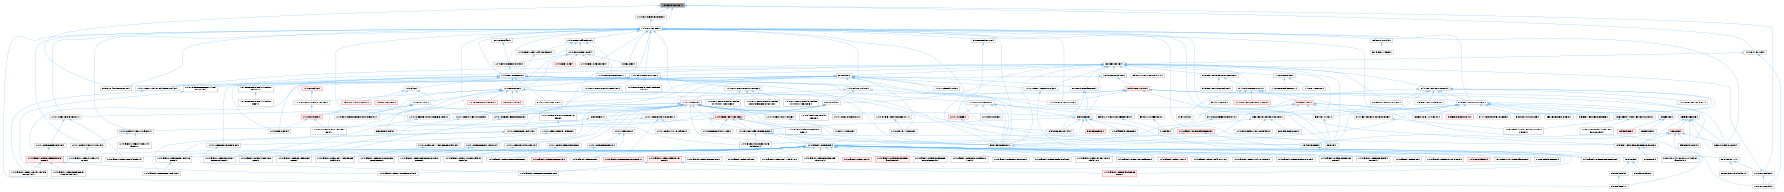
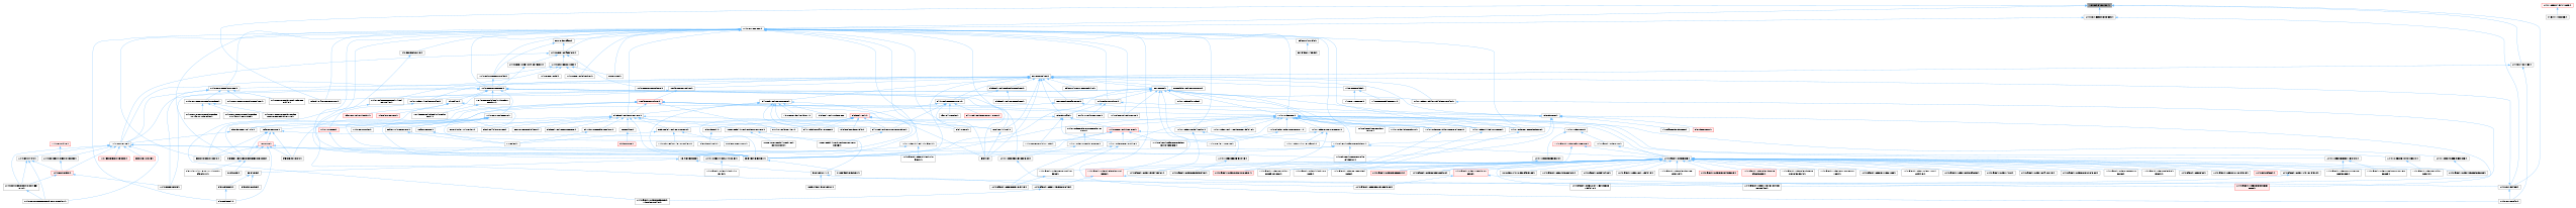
  digraph {
    node [color=grey40 fillcolor=white fontname=Helvetica fontsize=10 shape=box style=filled]
    edge [color=steelblue1 dir=back fontname=Helvetica fontsize=10 labelfontname=Helvetica labelfontsize=10 style=solid]
    n1 [color=gray40 fillcolor=grey60 fontcolor=black height=0.2 label="NamedValueArray.h" width=0.4]
    n2 [height=0.2 label="AnimBulkCurves.h" width=0.4]
    n3 [height=0.2 label="BlendKeyframesPerBone.h" width=0.4]
    n4 [height=0.2 label="AnimCurveElementFlags.h" width=0.4]
    n5 [height=0.2 label="AnimCurveFilter.h" width=0.4]
    n6 [height=0.2 label="AnimCurveTypes.h" width=0.4]
    n7 [height=0.2 label="AnimCurveUtils.h" width=0.4]
    n8 [height=0.2 label="BoneContainer.h" width=0.4]
    n9 [height=0.2 label="AnimCompressionTypes.h" width=0.4]
    n10 [height=0.2 label="EngineSharedPCH.h" width=0.4]
    n11 [height=0.2 label="Engine.h" width=0.4]
    n12 [height=0.2 label="EngineMinimal.h" width=0.4]
    n13 [height=0.2 label="SkeletalMeshRestoreState_LODPose.h" width=0.4]
-   n14 [color=red height=0.2 label="AnimNodeBase.h" width=0.4]
+   n14 [height=0.2 label="AnimNodeBase.h" width=0.4]
    n15 [height=0.2 label="AnimSlotEvaluationPose.h" width=0.4]
    n16 [height=0.2 label="DecompressionTools.h" width=0.4]
    n17 [height=0.2 label="KeyframeState.h" width=0.4]
    n18 [height=0.2 label="SkeletalMeshComponent.h" width=0.4]
    n19 [height=0.2 label="AnimNode_Inertialization.h" width=0.4]
    n20 [height=0.2 label="AnimNode_LinkedInputPose.h" width=0.4]
    n21 [height=0.2 label="AnimNode_SaveCachedPose.h" width=0.4]
    n22 [height=0.2 label="AnimNode_TransitionPoseEvaluator.h" width=0.4]
    n23 [height=0.2 label="AnimNode_LinkedAnimGraph.h" width=0.4]
    n24 [height=0.2 label="AnimNode_LinkedAnimLayer.h" width=0.4]
    n25 [height=0.2 label="RigLogicTask.h" width=0.4]
    n26 [height=0.2 label="AnimationRuntime.h" width=0.4]
    n27 [height=0.2 label="AnimDataModelHasher.h" width=0.4]
    n28 [height=0.2 label="AnimDataNotifications.h" width=0.4]
    n29 [height=0.2 label="AnimSequenceBase.h" width=0.4]
    n30 [height=0.2 label="IAnimationDataController.h" width=0.4]
    n31 [height=0.2 label="PoseAsset.h" width=0.4]
    n32 [height=0.2 label="CurveIdentifier.h" width=0.4]
    n33 [height=0.2 label="EditorAnimUtils.h" width=0.4]
    n34 [height=0.2 label="TimeStretchCurve.h" width=0.4]
    n35 [height=0.2 label="AnimNode_ModularVehicleController.h" width=0.4]
    n36 [height=0.2 label="AnimNode_StageCoachWheel\lController.h" width=0.4]
    n37 [height=0.2 label="AnimNode_WheelController.h" width=0.4]
    n38 [height=0.2 label="AnimSequenceHelpers.h" width=0.4]
    n39 [height=0.2 label="AttributesContainer.h" width=0.4]
    n40 [height=0.2 label="BlendSpace.h" width=0.4]
    n41 [height=0.2 label="BlendProfile.h" width=0.4]
    n42 [height=0.2 label="BonePose.h" width=0.4]
    n43 [height=0.2 label="BoneSocketReference.h" width=0.4]
    n44 [height=0.2 label="EditorAnimCurveBoneLinks.h" width=0.4]
    n45 [height=0.2 label="MirrorDataTable.h" width=0.4]
    n46 [height=0.2 label="PoseableMeshComponent.h" width=0.4]
    n47 [height=0.2 label="SkeletalMeshReductionSettings.h" width=0.4]
    n48 [height=0.2 label="SkinnedAssetCommon.h" width=0.4]
    n49 [height=0.2 label="SkinnedMeshComponent.h" width=0.4]
    n50 [height=0.2 label="AnimBoneCompressionCodec.h" width=0.4]
    n51 [height=0.2 label="AnimStreamable.h" width=0.4]
    n52 [height=0.2 label="AnimCompressionDerivedData\lPublic.h" width=0.4]
    n53 [height=0.2 label="AnimCurveCompressionCodec.h" width=0.4]
    n54 [height=0.2 label="AnimCurveCompressionSettings.h" width=0.4]
    n55 [height=0.2 label="AnimSequence.h" width=0.4]
    n56 [height=0.2 label="UnrealEdSharedPCH.h" width=0.4]
    n57 [height=0.2 label="AnimGraphNode_ModularVehicle\lController.h" width=0.4]
    n58 [height=0.2 label="AnimGraphNode_StageCoach\lWheelController.h" width=0.4]
    n59 [height=0.2 label="AnimGraphNode_WheelController.h" width=0.4]
    n60 [color=red fillcolor="#FFF0F0" height=0.2 label="AttributesRuntime.h" width=0.4]
    n61 [height=0.2 label="AnimBlueprintPostCompile\lValidation.h" width=0.4]
    n62 [height=0.2 label="BlendSpaceAnalysis.h" width=0.4]
    n63 [height=0.2 label="AnimBlueprintGeneratedClass.h" width=0.4]
    n64 [color=red fillcolor="#FFF0F0" height=0.2 label="AnimGraphNode_BlendSpace\lBase.h" width=0.4]
    n65 [height=0.2 label="AimOffsetBlendSpace.h" width=0.4]
    n66 [color=red fillcolor="#FFF0F0" height=0.2 label="BlendSpace1D.h" width=0.4]
    n67 [height=0.2 label="AnimNode_StateMachine.h" width=0.4]
    n68 [color=red fillcolor="#FFF0F0" height=0.2 label="AnimStateMachineTypes.h" width=0.4]
    n69 [height=0.2 label="AnimStateTransitionNode.h" width=0.4]
    n70 [height=0.2 label="IBlendStack.h" width=0.4]
    n71 [color=red fillcolor="#FFF0F0" height=0.2 label="AnimGraphNode_SkeletalControl\lBase.h" width=0.4]
    n72 [height=0.2 label="AnimPreviewInstance.h" width=0.4]
    n73 [height=0.2 label="AnimNodeEditMode.h" width=0.4]
    n74 [height=0.2 label="MirrorDataTableFactory.h" width=0.4]
    n75 [height=0.2 label="MirrorSyncScope.h" width=0.4]
    n76 [height=0.2 label="SkeletalMeshLODSettings.h" width=0.4]
    n77 [height=0.2 label="GPUSkinCache.h" width=0.4]
    n78 [height=0.2 label="SkelImport.h" width=0.4]
    n79 [color=red fillcolor="#FFF0F0" height=0.2 label="SkeletalMesh.h" width=0.4]
    n80 [height=0.2 label="SkinnedMeshComponentHelper.h" width=0.4]
    n81 [color=red fillcolor="#FFF0F0" height=0.2 label="SkinnedMeshSceneProxyDesc.h" width=0.4]
-   n82 [color=red height=0.2 label="SkeletalRenderPublic.h" width=0.4]
+   n82 [height=0.2 label="SkeletalRenderPublic.h" width=0.4]
    n83 [height=0.2 label="SkinWeightProfileManager.h" width=0.4]
    n84 [height=0.2 label="KismetRenderingLibrary.h" width=0.4]
    n85 [height=0.2 label="SkeletalMeshUpdate.cpp" width=0.4]
    n86 [color=red fillcolor="#FFF0F0" height=0.2 label="AnimCompress.h" width=0.4]
    n87 [height=0.2 label="AnimCurveCompressionCodec\l_CompressedRichCurve.h" width=0.4]
    n88 [height=0.2 label="AnimCurveCompressionCodec\l_UniformIndexable.h" width=0.4]
    n89 [height=0.2 label="AnimCurveCompressionCodec\l_UniformlySampled.h" width=0.4]
    n90 [height=0.2 label="AnimCompress_RemoveLinear\lKeys.h" width=0.4]
    n91 [height=0.2 label="AnimCompress_PerTrackCompression.h" width=0.4]
    n92 [height=0.2 label="AnimationUtils.h" width=0.4]
    n93 [color=red fillcolor="#FFF0F0" height=0.2 label="MovieSceneToolHelpers.h" width=0.4]
    n94 [color=red fillcolor="#FFF0F0" height=0.2 label="PersonaModule.h" width=0.4]
    n95 [color=red fillcolor="#FFF0F0" height=0.2 label="AnimEncoding.h" width=0.4]
    n96 [height=0.2 label="GenerationTools.h" width=0.4]
+   n97 [height=0.2 label="SAnimAttributeView.h" width=0.4]
    n98 [height=0.2 label="PushPose.h" width=0.4]
    n99 [height=0.2 label="RigUnit_AnimNextRunAnimation\lGraph_v1.h" width=0.4]
    n100 [height=0.2 label="AnimBlueprintExtension\l_Base.h" width=0.4]
    n101 [height=0.2 label="AnimGraphNode_Base.h" width=0.4]
    n102 [height=0.2 label="AnimNodeAlphaOptions.h" width=0.4]
    n103 [height=0.2 label="AnimNodeSpaceConversions.h" width=0.4]
    n104 [height=0.2 label="AnimNode_ApplyMeshSpaceAdditive.h" width=0.4]
    n105 [height=0.2 label="AnimNode_CustomProperty.h" width=0.4]
-   n106 [height=0.2 label="AnimNode_LiveLinkPose.h" width=0.4]
+   n106 [color=red height=0.2 label="AnimNode_LiveLinkPose.h" width=0.4]
    n107 [height=0.2 label="AnimNode_RelevantAssetPlayer\lBase.h" width=0.4]
    n108 [height=0.2 label="AnimNode_Root.h" width=0.4]
    n109 [height=0.2 label="AnimNode_TransitionResult.h" width=0.4]
    n110 [height=0.2 label="AnimNode_UseCachedPose.h" width=0.4]
    n111 [height=0.2 label="AnimSingleNodeInstanceProxy.h" width=0.4]
-   n112 [height=0.2 label="IAnimBlueprintGeneratedClass\lTrack.h" width=0.4]
+   n112 [height=0.2 label="IAnimBlueprintGeneratedClass\lCompiledData.h" width=0.4]
    n113 [height=0.2 label="EvaluationVM.h" width=0.4]
    n114 [height=0.2 label="IEvaluate.h" width=0.4]
    n115 [height=0.2 label="BTTask_PlayAnimation.h" width=0.4]
    n116 [height=0.2 label="ClothCollisionSource.h" width=0.4]
    n117 [height=0.2 label="DebugSkelMeshComponent.h" width=0.4]
    n118 [height=0.2 label="InstancedSkinnedMeshComponent.h" width=0.4]
    n119 [height=0.2 label="PhysicsAssetEditorOptions.h" width=0.4]
    n120 [height=0.2 label="ReferencePose.h" width=0.4]
    n121 [height=0.2 label="SequencerTrackFilters.h" width=0.4]
    n122 [height=0.2 label="SkeletalMeshRestoreState.h" width=0.4]
    n123 [height=0.2 label="TraceFilter.h" width=0.4]
    n124 [height=0.2 label="AnimGraphNodeAlphaOptions.h" width=0.4]
    n125 [height=0.2 label="AnimGraphNodeBinding.h" width=0.4]
    n126 [height=0.2 label="AnimGraphNode_ApplyAdditive.h" width=0.4]
    n127 [height=0.2 label="AnimGraphNode_ApplyMeshSpace\lAdditive.h" width=0.4]
    n128 [color=red fillcolor="#FFF0F0" height=0.2 label="AnimGraphNode_AssetPlayer\lBase.h" width=0.4]
    n129 [height=0.2 label="AnimGraphNode_BlendBoneBy\lChannel.h" width=0.4]
-   n130 [color=red fillcolor="#FFF0F0" height=0.2 label="AnimGraphNode_Mesh.h" width=0.4]
+   n130 [color=red fillcolor="#FFF0F0" height=0.2 label="AnimGraphNode_BlendListBase.h" width=0.4]
    n131 [color=red fillcolor="#FFF0F0" height=0.2 label="AnimGraphNode_BlendSpace\lGraphBase.h" width=0.4]
    n132 [height=0.2 label="AnimGraphNode_BlendSpace\lSampleResult.h" width=0.4]
    n133 [height=0.2 label="AnimGraphNode_ComponentTo\lLocalSpace.h" width=0.4]
    n134 [height=0.2 label="AnimGraphNode_CopyPoseFrom\lMesh.h" width=0.4]
    n135 [height=0.2 label="AnimGraphNode_CurveSource.h" width=0.4]
    n136 [color=red fillcolor="#FFF0F0" height=0.2 label="AnimGraphNode_CustomProperty.h" width=0.4]
    n137 [height=0.2 label="AnimGraphNode_DeadBlending.h" width=0.4]
    n138 [height=0.2 label="AnimGraphNode_Inertialization.h" width=0.4]
    n139 [height=0.2 label="AnimGraphNode_LinkedInput\lPose.h" width=0.4]
    n140 [height=0.2 label="AnimGraphNode_LocalToComponent\lSpace.h" width=0.4]
    n141 [height=0.2 label="AnimGraphNode_MakeDynamic\lAdditive.h" width=0.4]
    n142 [height=0.2 label="AnimGraphNode_MeshRefPose.h" width=0.4]
-   n143 [color=red height=0.2 label="AnimGraphNode_Mirror.h" width=0.4]
+   n143 [height=0.2 label="AnimGraphNode_Mirror.h" width=0.4]
    n144 [height=0.2 label="AnimGraphNode_ModifyCurve.h" width=0.4]
    n145 [height=0.2 label="AnimGraphNode_MultiWayBlend.h" width=0.4]
    n146 [height=0.2 label="AnimGraphNode_PoseSnapshot.h" width=0.4]
    n147 [height=0.2 label="AnimGraphNode_RandomPlayer.h" width=0.4]
    n148 [height=0.2 label="AnimGraphNode_Root.h" width=0.4]
    n149 [height=0.2 label="AnimGraphNode_RotateRoot\lBone.h" width=0.4]
    n150 [height=0.2 label="AnimGraphNode_SaveCached\lPose.h" width=0.4]
    n151 [height=0.2 label="AnimGraphNode_ScaleChain\lLength.h" width=0.4]
    n152 [height=0.2 label="AnimGraphNode_Slot.h" width=0.4]
    n153 [height=0.2 label="AnimGraphNode_StateMachine\lBase.h" width=0.4]
    n154 [color=red fillcolor="#FFF0F0" height=0.2 label="AnimGraphNode_StateResult.h" width=0.4]
    n155 [height=0.2 label="AnimGraphNode_Transition\lPoseEvaluator.h" width=0.4]
-   n156 [height=0.2 label="AnimGraphNode_AnimationGraph\lResult.h" width=0.4]
+   n156 [height=0.2 label="AnimGraphNode_Transition\lResult.h" width=0.4]
    n157 [height=0.2 label="AnimGraphNode_TwoWayBlend.h" width=0.4]
    n158 [height=0.2 label="AnimGraphNode_UseCachedPose.h" width=0.4]
    n159 [color=red fillcolor="#FFF0F0" height=0.2 label="AnimationGraph.h" width=0.4]
    n160 [height=0.2 label="K2Node_AnimNodeReference.h" width=0.4]
    n161 [height=0.2 label="AnimNode_AnimNextGraph.h" width=0.4]
    n162 [height=0.2 label="AnimNode_DeadBlending.h" width=0.4]
    n163 [height=0.2 label="LiveLinkInstance.h" width=0.4]
    n164 [height=0.2 label="AnimNode_AssetPlayerBase.h" width=0.4]
    n165 [height=0.2 label="AnimNode_StateResult.h" width=0.4]
    n166 [height=0.2 label="AnimGraphNode_StateMachine.h" width=0.4]
    n167 [height=0.2 label="AnimGraphNode_SequencePlayer.h" width=0.4]
    n168 [color=red fillcolor="#FFF0F0" height=0.2 label="AnimGraphNode_RefPoseBase.h" width=0.4]
    n169 [height=0.2 label="AnimGraphNode_LinkedAnim\lGraph.h" width=0.4]
    n170 [height=0.2 label="AnimGraphNode_LinkedAnim\lLayer.h" width=0.4]
    n171 [height=0.2 label="AnimNode_SequencePlayer.h" width=0.4]
    n172 [height=0.2 label="PoseHistoryEvaluation.h" width=0.4]
    n173 [height=0.2 label="BlendSmoother.h" width=0.4]
    n174 [height=0.2 label="RigLogicTrait.h" width=0.4]
    n175 [height=0.2 label="AnimationEditorViewportClient.h" width=0.4]
    n176 [height=0.2 label="SocketDragDropOp.h" width=0.4]
    n177 [height=0.2 label="UnrealEd.h" width=0.4]
    n178 [height=0.2 label="HLODInstancedSkinnedMesh\lComponent.h" width=0.4]
    n179 [height=0.2 label="InstancedSkinnedMeshComponent\lHelper.h" width=0.4]
    n180 [color=red fillcolor="#FFF0F0" height=0.2 label="LODPose.h" width=0.4]
    n181 [color=red fillcolor="#FFF0F0" height=0.2 label="ObjectTrace.h" width=0.4]
-   n182 [height=0.2 label="TraceFilters.h" width=0.4]
    n183 [height=0.2 label="BlendStackTrait.h" width=0.4]
    n184 [height=0.2 label="BuiltInAttributeTypes.h" width=0.4]
    n185 [height=0.2 label="AnimDataModelNotifyCollector.h" width=0.4]
    n186 [height=0.2 label="IAnimationDataModel.h" width=0.4]
    n187 [height=0.2 label="AnimCompositeBase.h" width=0.4]
    n188 [height=0.2 label="ITimeline.h" width=0.4]
    n189 [height=0.2 label="MovieSceneSkeletalAnimation\lSection.h" width=0.4]
    n190 [height=0.2 label="SSkeletonWidget.h" width=0.4]
    n191 [color=red fillcolor="#FFF0F0" height=0.2 label="AnimMontage.h" width=0.4]
-   n192 [color=red height=0.2 label="AnimDataModel.h" width=0.4]
+   n192 [height=0.2 label="AnimDataModel.h" width=0.4]
    n193 [height=0.2 label="AnimComposite.h" width=0.4]
-   n194 [height=0.2 label="EditorAnimCompositeSegment.h" width=0.4]
+   n194 [height=0.2 label="RefPoseBase.h" width=0.4]
    n195 [height=0.2 label="EditorAnimSegment.h" width=0.4]
    n196 [color=red fillcolor="#FFF0F0" height=0.2 label="IGroupSynchronization.h" width=0.4]
    n197 [color=red fillcolor="#FFF0F0" height=0.2 label="InjectionRequest.h" width=0.4]
    n198 [height=0.2 label="MovieSceneSkeletalAnimation\lTrack.h" width=0.4]
    n1 -> n2
    n1 -> n3
    n1 -> n4
    n1 -> n5
    n1 -> n6
    n2 -> n7
    n2 -> n8
+   n4 -> n5
    n4 -> n6
    n5 -> n7
    n5 -> n8
    n6 -> n3
    n6 -> n7
    n6 -> n9
    n6 -> n10
    n6 -> n11
    n6 -> n12
    n6 -> n13
    n6 -> n14
    n6 -> n15
    n6 -> n16
    n6 -> n17
    n6 -> n18
    n6 -> n19
    n6 -> n20
    n6 -> n21
    n6 -> n22
    n6 -> n23
    n6 -> n24
    n6 -> n25
    n6 -> n26
    n6 -> n27
    n6 -> n28
    n6 -> n29
    n6 -> n30
    n6 -> n31
    n6 -> n32
    n6 -> n33
    n6 -> n34
    n8 -> n9
    n8 -> n10
    n8 -> n11
    n8 -> n12
    n8 -> n35
    n8 -> n36
    n8 -> n37
    n8 -> n38
    n8 -> n39
    n8 -> n40
    n8 -> n41
    n8 -> n42
    n8 -> n43
    n8 -> n44
    n8 -> n45
    n8 -> n46
    n8 -> n47
    n8 -> n48
    n8 -> n49
-   n9 -> n50
    n9 -> n51
    n9 -> n52
    n9 -> n53
    n9 -> n54
    n9 -> n55
    n10 -> n56
    n12 -> n11
    n13 -> n98
    n13 -> n99
    n14 -> n10
    n14 -> n19
    n14 -> n20
    n14 -> n21
    n14 -> n22
-   n14 -> n40
    n14 -> n63
    n14 -> n67
    n14 -> n100
    n14 -> n101
    n14 -> n102
    n14 -> n103
    n14 -> n104
    n14 -> n105
-   n14 -> n106
    n14 -> n107
    n14 -> n108
    n14 -> n109
    n14 -> n110
    n14 -> n111
    n14 -> n112
    n17 -> n113
    n17 -> n114
    n18 -> n10
    n18 -> n12
+   n18 -> n97
    n18 -> n115
    n18 -> n116
    n18 -> n117
    n18 -> n118
    n18 -> n119
    n18 -> n120
    n18 -> n121
    n18 -> n122
    n18 -> n123
    n19 -> n138
    n19 -> n162
    n20 -> n139
    n21 -> n150
    n22 -> n155
    n23 -> n24
    n23 -> n169
    n24 -> n170
    n26 -> n40
    n26 -> n41
    n26 -> n184
    n28 -> n38
    n28 -> n55
    n28 -> n185
    n28 -> n186
    n29 -> n10
    n29 -> n11
    n29 -> n26
    n29 -> n51
    n29 -> n55
    n29 -> n171
-   n29 -> n184
    n29 -> n187
    n29 -> n188
    n29 -> n189
    n30 -> n29
+   n32 -> n28
    n32 -> n30
    n33 -> n190
    n34 -> n191
    n35 -> n57
    n36 -> n58
    n37 -> n59
    n39 -> n3
    n39 -> n60
    n40 -> n61
    n40 -> n62
    n40 -> n63
    n40 -> n64
    n40 -> n65
    n40 -> n66
    n41 -> n67
    n41 -> n68
    n41 -> n69
    n41 -> n70
    n42 -> n10
    n42 -> n14
    n42 -> n15
    n42 -> n20
    n42 -> n21
    n42 -> n22
    n42 -> n26
    n42 -> n35
    n42 -> n36
    n42 -> n37
    n42 -> n43
    n42 -> n71
    n42 -> n72
    n42 -> n73
    n43 -> n40
    n43 -> n62
    n45 -> n74
    n45 -> n75
    n47 -> n48
    n47 -> n76
    n48 -> n77
    n48 -> n78
    n48 -> n79
    n48 -> n80
    n48 -> n81
    n49 -> n10
    n49 -> n11
    n49 -> n18
-   n49 -> n46
    n49 -> n80
    n49 -> n82
    n49 -> n83
    n49 -> n84
    n49 -> n85
    n50 -> n86
    n53 -> n87
    n53 -> n88
    n53 -> n89
    n55 -> n10
    n55 -> n50
    n55 -> n61
-   n55 -> n62
+   n62 -> n55
    n55 -> n86
    n55 -> n90
    n55 -> n91
    n55 -> n92
    n55 -> n93
    n55 -> n94
    n60 -> n13
    n60 -> n14
    n60 -> n15
    n60 -> n16
    n60 -> n17
    n60 -> n18
    n60 -> n96
+   n60 -> n97
    n63 -> n10
    n63 -> n11
    n63 -> n61
    n63 -> n101
    n67 -> n153
    n67 -> n166
    n68 -> n10
    n68 -> n63
    n68 -> n67
    n68 -> n69
    n68 -> n112
    n70 -> n183
    n71 -> n57
-   n71 -> n58
+   n59 -> n58
    n71 -> n59
    n79 -> n10
    n79 -> n12
    n79 -> n78
    n79 -> n80
    n79 -> n82
    n79 -> n83
+   n79 -> n97
    n79 -> n117
    n80 -> n179
    n86 -> n51
    n86 -> n90
+   n90 -> n91
    n92 -> n86
    n92 -> n90
    n92 -> n91
    n95 -> n50
    n101 -> n71
    n101 -> n124
    n101 -> n125
    n101 -> n126
    n101 -> n127
    n101 -> n128
    n101 -> n129
    n101 -> n130
    n101 -> n131
    n101 -> n132
    n101 -> n133
    n101 -> n134
    n101 -> n135
    n101 -> n136
    n101 -> n137
    n101 -> n138
    n101 -> n139
    n101 -> n140
    n101 -> n141
    n101 -> n142
    n101 -> n143
    n101 -> n144
    n101 -> n145
    n101 -> n146
    n101 -> n147
-   n101 -> n148
+   n148 -> n101
    n101 -> n149
    n101 -> n150
    n101 -> n151
    n101 -> n152
    n101 -> n153
    n101 -> n154
    n101 -> n155
    n101 -> n156
    n101 -> n157
    n101 -> n158
    n101 -> n159
    n101 -> n160
    n103 -> n133
    n103 -> n140
-   n104 -> n127
+   n145 -> n127
    n105 -> n23
    n105 -> n136
    n105 -> n161
    n106 -> n163
    n107 -> n164
    n108 -> n148
    n108 -> n165
    n109 -> n156
    n110 -> n158
    n111 -> n72
    n113 -> n5
    n113 -> n172
    n114 -> n173
    n114 -> n174
    n117 -> n175
    n117 -> n176
    n117 -> n177
    n118 -> n178
    n118 -> n179
    n119 -> n177
    n120 -> n13
    n120 -> n16
    n120 -> n96
    n120 -> n113
    n120 -> n180
    n123 -> n181
-   n123 -> n182
    n128 -> n64
    n128 -> n167
    n153 -> n166
-   n162 -> n71
+   n162 -> n137
    n164 -> n171
    n165 -> n154
    n168 -> n101
    n168 -> n146
    n171 -> n167
    n174 -> n25
    n180 -> n13
    n180 -> n16
    n180 -> n17
    n180 -> n25
    n180 -> n96
    n185 -> n29
    n186 -> n27
    n186 -> n30
    n186 -> n31
    n186 -> n55
    n186 -> n192
    n187 -> n10
    n187 -> n191
    n187 -> n193
    n187 -> n194
    n187 -> n195
    n188 -> n183
    n188 -> n196
    n188 -> n197
    n189 -> n198
    n191 -> n10
    n194 -> n177
    n195 -> n177
  }
